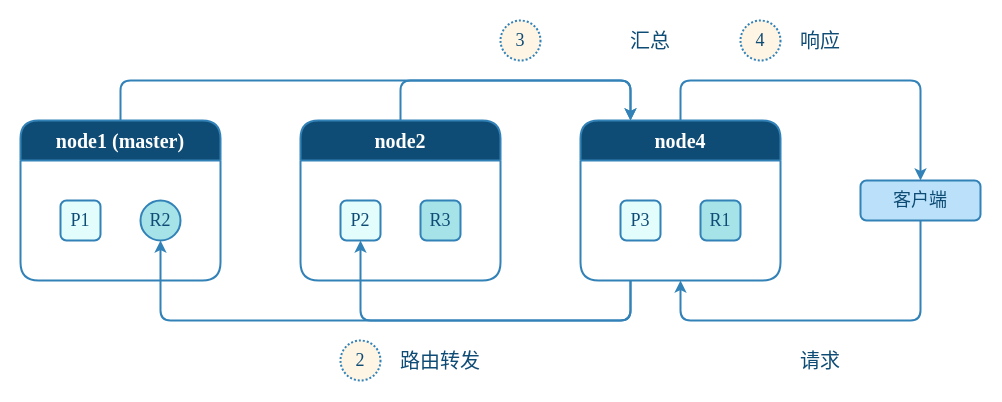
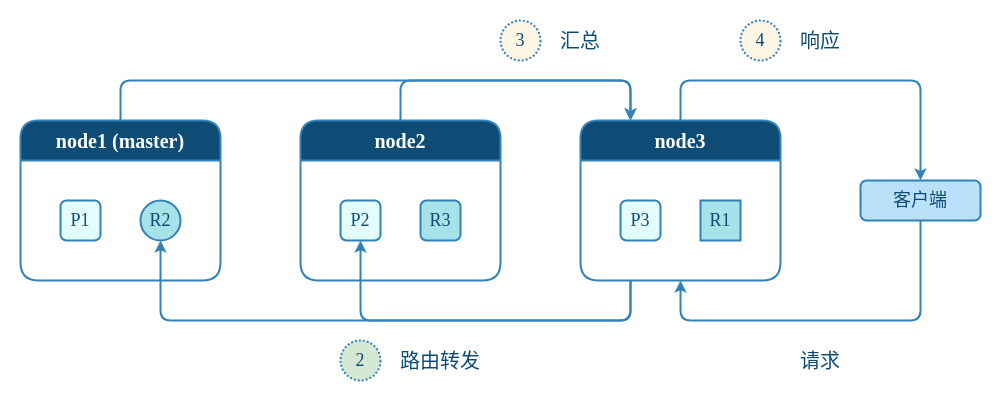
  <mxCell id="0" />
  <mxCell id="1" parent="0" />
  <mxCell id="2" value="node1 (master)" style="swimlane;whiteSpace=wrap;html=1;rounded=1;shadow=0;strokeColor=#3282B8;strokeWidth=2;align=center;verticalAlign=middle;fontFamily=Comic Sans MS;fontSize=20;fontColor=#FFFFFF;fillColor=#0F4C75;startSize=40;fontStyle=1;swimlaneFillColor=none;swimlaneLine=1;" parent="1" vertex="1"><mxGeometry x="20" y="120" width="200" height="160" as="geometry" /></mxCell>
  <mxCell id="3" value="P1" style="rounded=1;whiteSpace=wrap;html=1;shadow=0;strokeColor=#3282B8;strokeWidth=2;align=center;verticalAlign=middle;spacing=20;fontFamily=Comic Sans MS;fontSize=18;fontColor=#0F4C75;fillColor=#E3FDFD;" parent="2" vertex="1"><mxGeometry x="40" y="80" width="40" height="40" as="geometry" /></mxCell>
  <mxCell id="4" value="R2" style="ellipse;whiteSpace=wrap;html=1;shadow=0;strokeColor=#3282B8;strokeWidth=2;align=center;verticalAlign=middle;spacing=20;fontFamily=Comic Sans MS;fontSize=18;fontColor=#0F4C75;fillColor=#A6E3E9;" parent="2" vertex="1"><mxGeometry x="120" y="80" width="40" height="40" as="geometry" /></mxCell>
  <mxCell id="5" style="edgeStyle=orthogonalEdgeStyle;shape=connector;rounded=1;orthogonalLoop=1;jettySize=auto;html=1;exitX=0.5;exitY=0;exitDx=0;exitDy=0;entryX=0.25;entryY=0;entryDx=0;entryDy=0;labelBackgroundColor=default;strokeColor=#3282B8;strokeWidth=2;align=center;verticalAlign=middle;fontFamily=Comic Sans MS;fontSize=18;fontColor=#0F4C75;endArrow=classic;" parent="1" source="6" target="11" edge="1"><mxGeometry relative="1" as="geometry"><Array as="points"><mxPoint x="400" y="80" /><mxPoint x="630" y="80" /></Array></mxGeometry></mxCell>
  <mxCell id="6" value="node2" style="swimlane;whiteSpace=wrap;html=1;rounded=1;shadow=0;strokeColor=#3282B8;strokeWidth=2;align=center;verticalAlign=middle;fontFamily=Comic Sans MS;fontSize=20;fontColor=#FFFFFF;fillColor=#0F4C75;startSize=40;fontStyle=1;swimlaneFillColor=none;swimlaneLine=1;" parent="1" vertex="1"><mxGeometry x="300" y="120" width="200" height="160" as="geometry" /></mxCell>
  <mxCell id="7" value="P2" style="rounded=1;whiteSpace=wrap;html=1;shadow=0;strokeColor=#3282B8;strokeWidth=2;align=center;verticalAlign=middle;spacing=20;fontFamily=Comic Sans MS;fontSize=18;fontColor=#0F4C75;fillColor=#E3FDFD;" parent="6" vertex="1"><mxGeometry x="40" y="80" width="40" height="40" as="geometry" /></mxCell>
  <mxCell id="8" value="R3" style="rounded=1;whiteSpace=wrap;html=1;shadow=0;strokeColor=#3282B8;strokeWidth=2;align=center;verticalAlign=middle;spacing=20;fontFamily=Comic Sans MS;fontSize=18;fontColor=#0F4C75;fillColor=#A6E3E9;" parent="6" vertex="1"><mxGeometry x="120" y="80" width="40" height="40" as="geometry" /></mxCell>
  <mxCell id="9" style="edgeStyle=orthogonalEdgeStyle;shape=connector;rounded=1;orthogonalLoop=1;jettySize=auto;html=1;exitX=0.25;exitY=1;exitDx=0;exitDy=0;entryX=0.5;entryY=1;entryDx=0;entryDy=0;labelBackgroundColor=default;strokeColor=#3282B8;strokeWidth=2;align=center;verticalAlign=middle;fontFamily=Comic Sans MS;fontSize=18;fontColor=#0F4C75;endArrow=classic;" parent="1" source="11" target="7" edge="1"><mxGeometry relative="1" as="geometry"><Array as="points"><mxPoint x="630" y="320" /><mxPoint x="360" y="320" /></Array></mxGeometry></mxCell>
  <mxCell id="10" style="edgeStyle=orthogonalEdgeStyle;shape=connector;rounded=1;orthogonalLoop=1;jettySize=auto;html=1;exitX=0.5;exitY=0;exitDx=0;exitDy=0;entryX=0.5;entryY=0;entryDx=0;entryDy=0;labelBackgroundColor=default;strokeColor=#3282B8;strokeWidth=2;align=center;verticalAlign=middle;fontFamily=Comic Sans MS;fontSize=18;fontColor=#0F4C75;endArrow=classic;" parent="1" source="11" target="15" edge="1"><mxGeometry relative="1" as="geometry"><Array as="points"><mxPoint x="680" y="80" /><mxPoint x="920" y="80" /></Array></mxGeometry></mxCell>
- <mxCell id="11" value="node4" style="swimlane;whiteSpace=wrap;html=1;rounded=1;shadow=0;strokeColor=#3282B8;strokeWidth=2;align=center;verticalAlign=middle;fontFamily=Comic Sans MS;fontSize=20;fontColor=#FFFFFF;fillColor=#0F4C75;startSize=40;fontStyle=1;swimlaneFillColor=none;swimlaneLine=1;" parent="1" vertex="1"><mxGeometry x="580" y="120" width="200" height="160" as="geometry" /></mxCell>
+ <mxCell id="11" value="node3" style="swimlane;whiteSpace=wrap;html=1;rounded=1;shadow=0;strokeColor=#3282B8;strokeWidth=2;align=center;verticalAlign=middle;fontFamily=Comic Sans MS;fontSize=20;fontColor=#FFFFFF;fillColor=#0F4C75;startSize=40;fontStyle=1;swimlaneFillColor=none;swimlaneLine=1;" parent="1" vertex="1"><mxGeometry x="580" y="120" width="200" height="160" as="geometry" /></mxCell>
  <mxCell id="12" value="P3" style="rounded=1;whiteSpace=wrap;html=1;shadow=0;strokeColor=#3282B8;strokeWidth=2;align=center;verticalAlign=middle;spacing=20;fontFamily=Comic Sans MS;fontSize=18;fontColor=#0F4C75;fillColor=#E3FDFD;" parent="11" vertex="1"><mxGeometry x="40" y="80" width="40" height="40" as="geometry" /></mxCell>
- <mxCell id="13" value="R1" style="rounded=1;whiteSpace=wrap;html=1;shadow=0;strokeColor=#3282B8;strokeWidth=2;align=center;verticalAlign=middle;spacing=20;fontFamily=Comic Sans MS;fontSize=18;fontColor=#0F4C75;fillColor=#A6E3E9;" parent="11" vertex="1"><mxGeometry x="120" y="80" width="40" height="40" as="geometry" /></mxCell>
+ <mxCell id="13" value="R1" style="whiteSpace=wrap;html=1;shadow=0;strokeColor=#3282B8;strokeWidth=2;align=center;verticalAlign=middle;spacing=20;fontFamily=Comic Sans MS;fontSize=18;fontColor=#0F4C75;fillColor=#A6E3E9;rounded=0;" parent="11" vertex="1"><mxGeometry x="120" y="80" width="40" height="40" as="geometry" /></mxCell>
  <mxCell id="14" style="edgeStyle=orthogonalEdgeStyle;shape=connector;rounded=1;orthogonalLoop=1;jettySize=auto;html=1;entryX=0.5;entryY=1;entryDx=0;entryDy=0;labelBackgroundColor=default;strokeColor=#3282B8;strokeWidth=2;align=center;verticalAlign=middle;fontFamily=Comic Sans MS;fontSize=18;fontColor=#0F4C75;endArrow=classic;exitX=0.5;exitY=1;exitDx=0;exitDy=0;" parent="1" source="15" target="11" edge="1"><mxGeometry relative="1" as="geometry"><Array as="points"><mxPoint x="920" y="320" /><mxPoint x="680" y="320" /></Array></mxGeometry></mxCell>
  <mxCell id="15" value="客户端" style="rounded=1;whiteSpace=wrap;html=1;shadow=0;strokeColor=#3282B8;strokeWidth=2;align=center;verticalAlign=middle;spacing=20;fontFamily=Comic Sans MS;fontSize=18;fontColor=#0F4C75;fillColor=#BBE1FA;" parent="1" vertex="1"><mxGeometry x="860" y="180" width="120" height="40" as="geometry" /></mxCell>
- <mxCell id="16" value="2" style="ellipse;whiteSpace=wrap;html=1;aspect=fixed;rounded=1;shadow=0;dashed=1;dashPattern=1 1;strokeColor=#3282B8;strokeWidth=2;align=center;verticalAlign=middle;spacing=10;fontFamily=Comic Sans MS;fontSize=18;fontColor=#0F4C75;fillColor=#FFF5E4;" parent="1" vertex="1"><mxGeometry x="340" y="340" width="40" height="40" as="geometry" /></mxCell>
+ <mxCell id="16" value="2" style="ellipse;whiteSpace=wrap;html=1;aspect=fixed;rounded=1;shadow=0;dashed=1;dashPattern=1 1;strokeColor=#3282B8;strokeWidth=2;align=center;verticalAlign=middle;spacing=10;fontFamily=Comic Sans MS;fontSize=18;fontColor=#0F4C75;fillColor=#d5e8d4;" parent="1" vertex="1"><mxGeometry x="340" y="340" width="40" height="40" as="geometry" /></mxCell>
  <mxCell id="17" value="路由转发" style="rounded=1;whiteSpace=wrap;html=1;strokeColor=none;fillColor=none;fontFamily=Comic Sans MS;fontStyle=0;container=0;fontColor=#0F4C75;shadow=0;fontSize=20;strokeWidth=2;dashed=1;dashPattern=1 1;align=center;verticalAlign=middle;spacingLeft=0;spacing=0;" parent="1" vertex="1"><mxGeometry x="380" y="340" width="120" height="40" as="geometry" /></mxCell>
  <mxCell id="18" value="请求" style="rounded=1;whiteSpace=wrap;html=1;strokeColor=none;fillColor=none;fontFamily=Comic Sans MS;fontStyle=0;container=0;fontColor=#0F4C75;shadow=0;fontSize=20;strokeWidth=2;dashed=1;dashPattern=1 1;align=center;verticalAlign=middle;spacingLeft=0;spacing=0;" parent="1" vertex="1"><mxGeometry x="780" y="340" width="80" height="40" as="geometry" /></mxCell>
  <mxCell id="19" value="3" style="ellipse;whiteSpace=wrap;html=1;aspect=fixed;rounded=1;shadow=0;dashed=1;dashPattern=1 1;strokeColor=#3282B8;strokeWidth=2;align=center;verticalAlign=middle;spacing=10;fontFamily=Comic Sans MS;fontSize=18;fontColor=#0F4C75;fillColor=#FFF5E4;" parent="1" vertex="1"><mxGeometry x="500" y="20" width="40" height="40" as="geometry" /></mxCell>
- <mxCell id="20" value="汇总" style="rounded=1;whiteSpace=wrap;html=1;strokeColor=none;fillColor=none;fontFamily=Comic Sans MS;fontStyle=0;container=0;fontColor=#0F4C75;shadow=0;fontSize=20;strokeWidth=2;dashed=1;dashPattern=1 1;align=center;verticalAlign=middle;spacingLeft=0;spacing=0;" parent="1" vertex="1"><mxGeometry x="610" y="20" width="80" height="40" as="geometry" /></mxCell>
+ <mxCell id="20" value="汇总" style="rounded=1;whiteSpace=wrap;html=1;strokeColor=none;fillColor=none;fontFamily=Comic Sans MS;fontStyle=0;container=0;fontColor=#0F4C75;shadow=0;fontSize=20;strokeWidth=2;dashed=1;dashPattern=1 1;align=center;verticalAlign=middle;spacingLeft=0;spacing=0;" parent="1" vertex="1"><mxGeometry x="540" y="20" width="80" height="40" as="geometry" /></mxCell>
  <mxCell id="21" style="edgeStyle=orthogonalEdgeStyle;shape=connector;rounded=1;orthogonalLoop=1;jettySize=auto;html=1;exitX=0.5;exitY=0;exitDx=0;exitDy=0;entryX=0.25;entryY=0;entryDx=0;entryDy=0;labelBackgroundColor=default;strokeColor=#3282B8;strokeWidth=2;align=center;verticalAlign=middle;fontFamily=Comic Sans MS;fontSize=18;fontColor=#0F4C75;endArrow=classic;" parent="1" source="2" target="11" edge="1"><mxGeometry relative="1" as="geometry"><Array as="points"><mxPoint x="120" y="80" /><mxPoint x="630" y="80" /></Array></mxGeometry></mxCell>
  <mxCell id="22" value="4" style="ellipse;whiteSpace=wrap;html=1;aspect=fixed;rounded=1;shadow=0;dashed=1;dashPattern=1 1;strokeColor=#3282B8;strokeWidth=2;align=center;verticalAlign=middle;spacing=10;fontFamily=Comic Sans MS;fontSize=18;fontColor=#0F4C75;fillColor=#FFF5E4;" parent="1" vertex="1"><mxGeometry x="740" y="20" width="40" height="40" as="geometry" /></mxCell>
  <mxCell id="23" value="响应" style="rounded=1;whiteSpace=wrap;html=1;strokeColor=none;fillColor=none;fontFamily=Comic Sans MS;fontStyle=0;container=0;fontColor=#0F4C75;shadow=0;fontSize=20;strokeWidth=2;dashed=1;dashPattern=1 1;align=center;verticalAlign=middle;spacingLeft=0;spacing=0;" parent="1" vertex="1"><mxGeometry x="780" y="20" width="80" height="40" as="geometry" /></mxCell>
  <mxCell id="24" style="edgeStyle=orthogonalEdgeStyle;shape=connector;rounded=1;orthogonalLoop=1;jettySize=auto;html=1;exitX=0.5;exitY=1;exitDx=0;exitDy=0;entryX=0.25;entryY=1;entryDx=0;entryDy=0;labelBackgroundColor=default;strokeColor=#3282B8;strokeWidth=2;align=center;verticalAlign=middle;fontFamily=Comic Sans MS;fontSize=18;fontColor=#0F4C75;endArrow=none;startArrow=classic;startFill=1;endFill=0;" parent="1" source="4" target="11" edge="1"><mxGeometry relative="1" as="geometry"><Array as="points"><mxPoint x="160" y="320" /><mxPoint x="630" y="320" /></Array></mxGeometry></mxCell>
